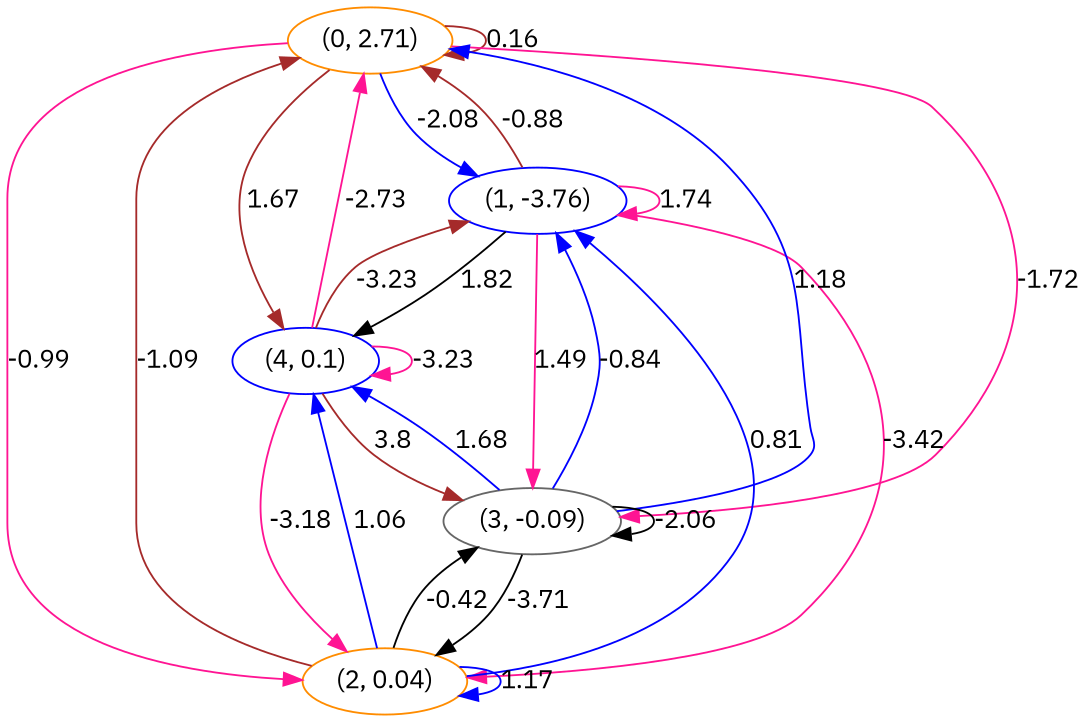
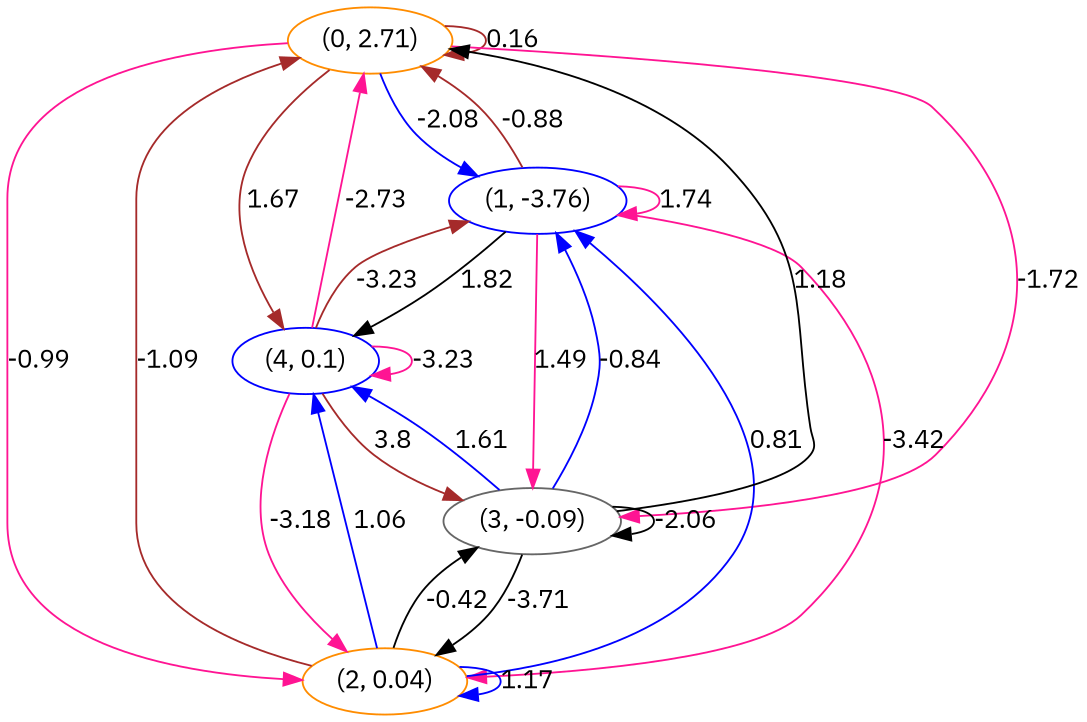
  digraph {
    fontname="IBM Plex Sans"
    node [color=darkorange fontname="IBM Plex Sans"]
    edge [color=deeppink fontname="IBM Plex Sans"]
    n1 [label="(0, 2.71)"]
    n2 [color=blue label="(1, -3.76)"]
    n3 [label="(2, 0.04)"]
    n4 [color=gray40 label="(3, -0.09)"]
    n5 [color=blue label="(4, 0.1)"]
    n1 -> n1 [color=brown label=0.16]
    n1 -> n2 [color=blue label=-2.08]
    n1 -> n3 [label=-0.99]
    n1 -> n4 [label=-1.72]
    n1 -> n5 [color=brown label=1.67]
    n2 -> n1 [color=brown label=-0.88]
    n2 -> n2 [label=1.74]
    n2 -> n3 [label=-3.42]
    n2 -> n4 [label=1.49]
    n2 -> n5 [color=black label=1.82]
    n3 -> n1 [color=brown label=-1.09]
    n3 -> n2 [color=blue label=0.81]
    n3 -> n3 [color=blue label=1.17]
    n3 -> n4 [color=black label=-0.42]
    n3 -> n5 [color=blue label=1.06]
-   n4 -> n1 [color=blue label=1.18]
+   n4 -> n1 [color=black label=1.18]
    n4 -> n2 [color=blue label=-0.84]
    n4 -> n3 [color=black label=-3.71]
    n4 -> n4 [color=black label=-2.06]
-   n4 -> n5 [color=blue label=1.68]
+   n4 -> n5 [color=blue label=1.61]
    n5 -> n1 [label=-2.73]
    n5 -> n2 [color=brown label=-3.23]
    n5 -> n3 [label=-3.18]
    n5 -> n4 [color=brown label=3.8]
    n5 -> n5 [label=-3.23]
  }
